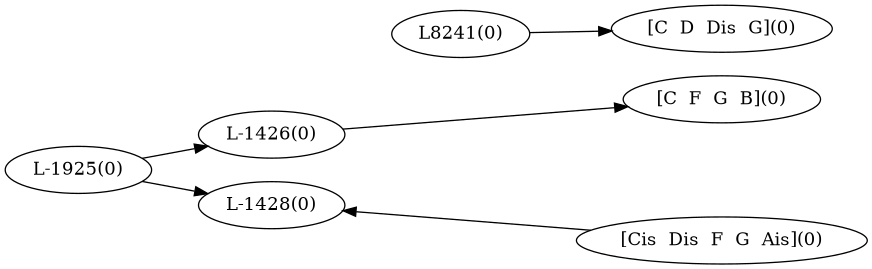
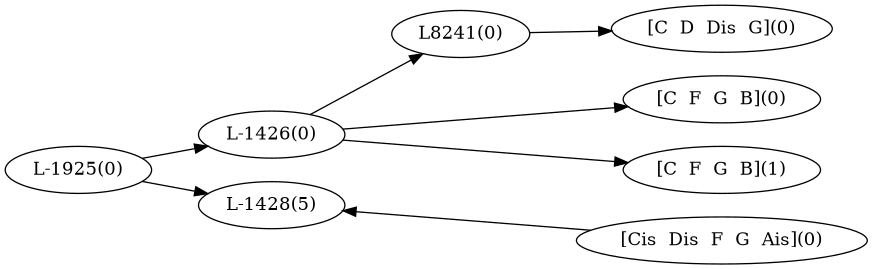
  digraph {
    rankdir=LR
    n1 [label="L-1925(0)"]
    "L-1426(0)"
-   "L-1428(0)"
+   "L-1428(0)" [label="L-1428(5)"]
    n4 [label="L8241(0)"]
    "[C  D  Dis  G](0)"
    "[C  F  G  B](0)"
+   "[C  F  G  B](1)"
    "[Cis  Dis  F  G  Ais](0)"
    subgraph sub_1 {
      rank=min
      n1
    }
    subgraph sub_2 {
      rank=same
      "L-1426(0)"
      "L-1428(0)"
    }
    subgraph sub_3 {
      rank=same
      n4
    }
    subgraph sub_4 {
      rank=max
      "[C  D  Dis  G](0)"
      "[C  F  G  B](0)"
+     "[C  F  G  B](1)"
      "[Cis  Dis  F  G  Ais](0)"
    }
    n1 -> "L-1426(0)"
    n1 -> "L-1428(0)"
+   "L-1426(0)" -> n4
    "L-1426(0)" -> "[C  F  G  B](0)"
+   "L-1426(0)" -> "[C  F  G  B](1)"
    n4 -> "[C  D  Dis  G](0)"
    "[Cis  Dis  F  G  Ais](0)" -> "L-1428(0)"
  }
